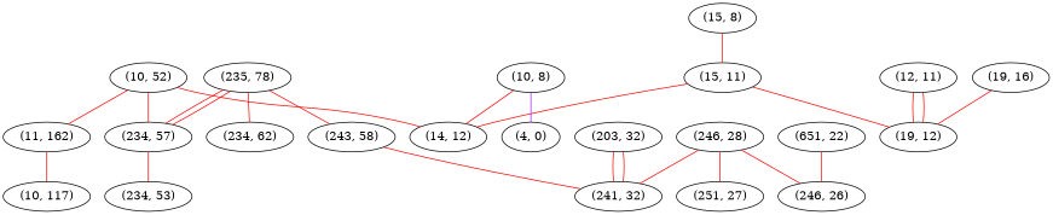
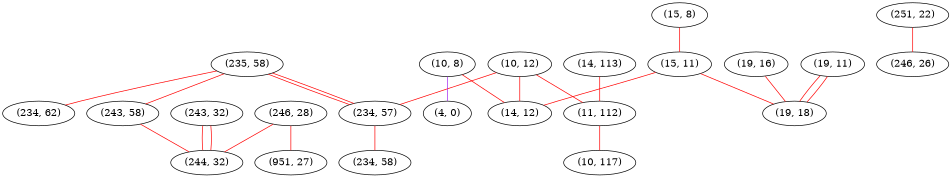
  graph {
    edge [color=red weight=1]
-   "(235, 58)" [label="(235, 78)"]
+   "(235, 58)"
    "(234, 57)"
    "(243, 58)"
    "(234, 62)"
-   "(234, 53)"
-   "(244, 32)" [label="(241, 32)"]
+   "(234, 53)" [label="(234, 58)"]
+   "(244, 32)"
    "(15, 8)"
    "(15, 11)"
    "(14, 12)"
-   "(19, 12)"
-   "(10, 52)"
-   "(11, 112)" [label="(11, 162)"]
+   "(19, 12)" [label="(19, 18)"]
+   "(10, 52)" [label="(10, 12)"]
+   "(11, 112)"
    "(10, 117)"
    "(246, 28)"
-   "(251, 27)"
+   "(251, 27)" [label="(951, 27)"]
    "(246, 26)"
-   "(19, 11)" [label="(12, 11)"]
+   "(19, 11)"
    "(10, 8)"
    n19 [label="(4, 0)"]
-   "(251, 22)" [label="(651, 22)"]
-   "(243, 32)" [label="(203, 32)"]
+   "(14, 113)"
+   "(251, 22)"
+   "(243, 32)"
    "(19, 16)"
    "(235, 58)" -- "(234, 57)"
    "(235, 58)" -- "(234, 57)"
    "(235, 58)" -- "(243, 58)"
    "(235, 58)" -- "(234, 62)"
    "(234, 57)" -- "(234, 53)"
    "(243, 58)" -- "(244, 32)"
    "(15, 8)" -- "(15, 11)"
    "(15, 11)" -- "(14, 12)"
    "(15, 11)" -- "(19, 12)"
    "(10, 52)" -- "(234, 57)"
    "(10, 52)" -- "(14, 12)"
    "(10, 52)" -- "(11, 112)"
    "(11, 112)" -- "(10, 117)"
    "(246, 28)" -- "(244, 32)"
    "(246, 28)" -- "(251, 27)"
-   "(246, 28)" -- "(246, 26)"
    "(19, 11)" -- "(19, 12)"
    "(19, 11)" -- "(19, 12)"
    "(10, 8)" -- "(14, 12)"
    "(10, 8)" -- n19 [color=purple weight=4]
+   "(14, 113)" -- "(11, 112)"
    "(251, 22)" -- "(246, 26)"
    "(243, 32)" -- "(244, 32)"
    "(243, 32)" -- "(244, 32)"
    "(19, 16)" -- "(19, 12)"
  }
